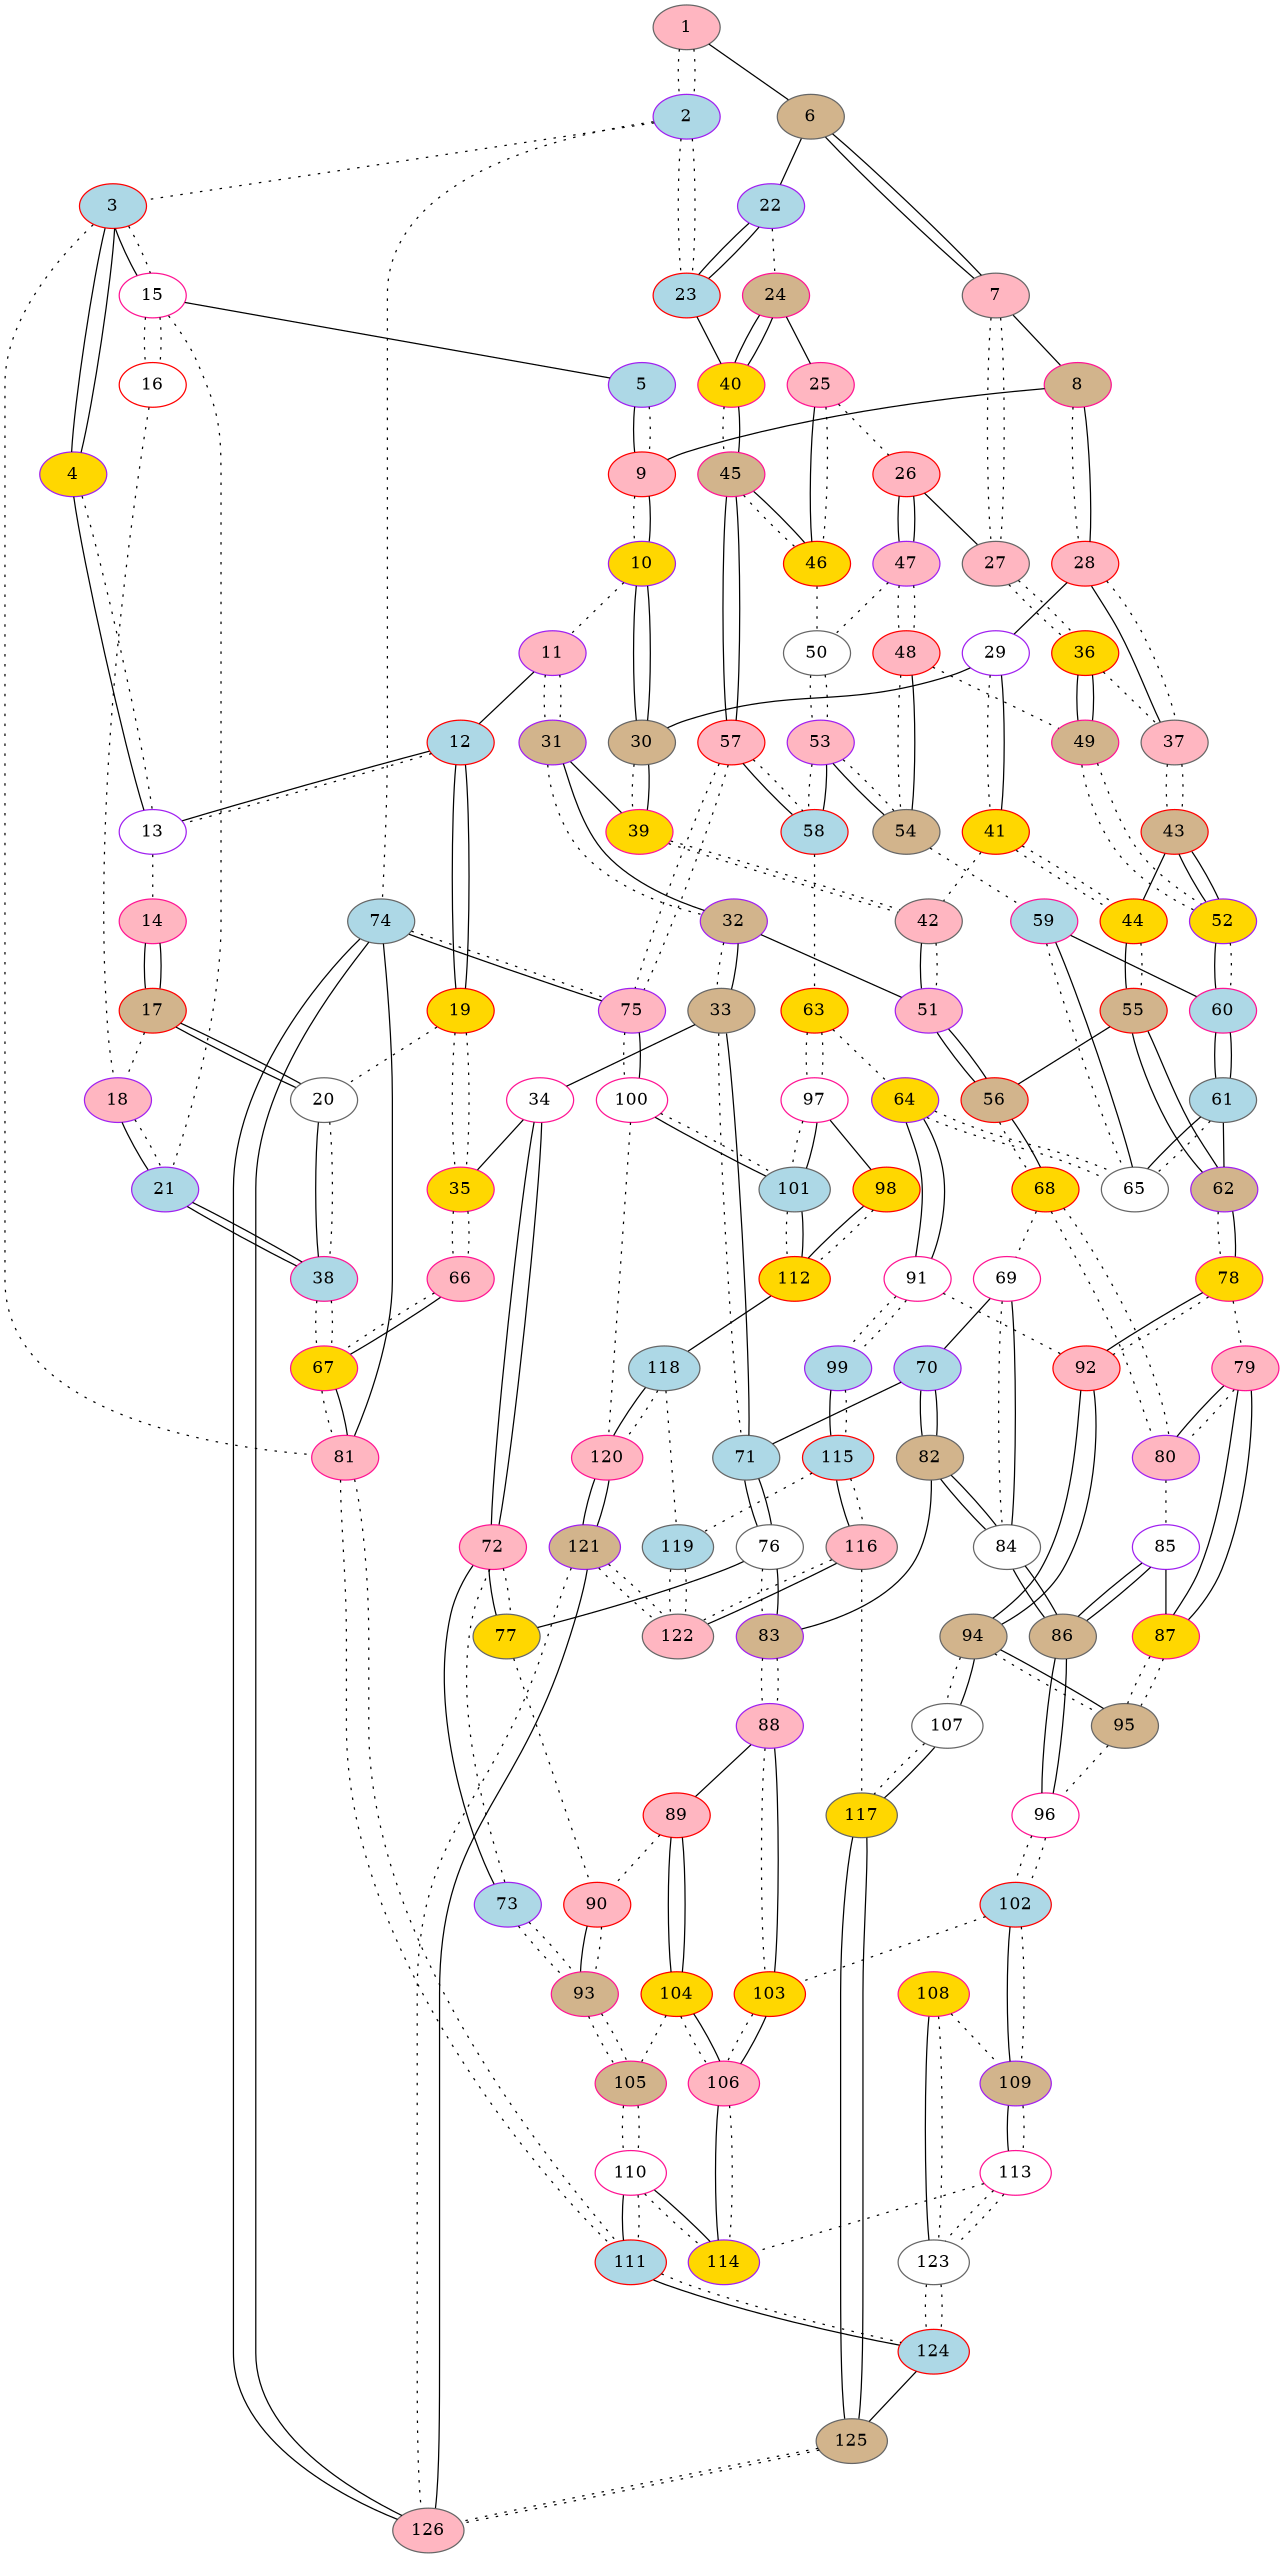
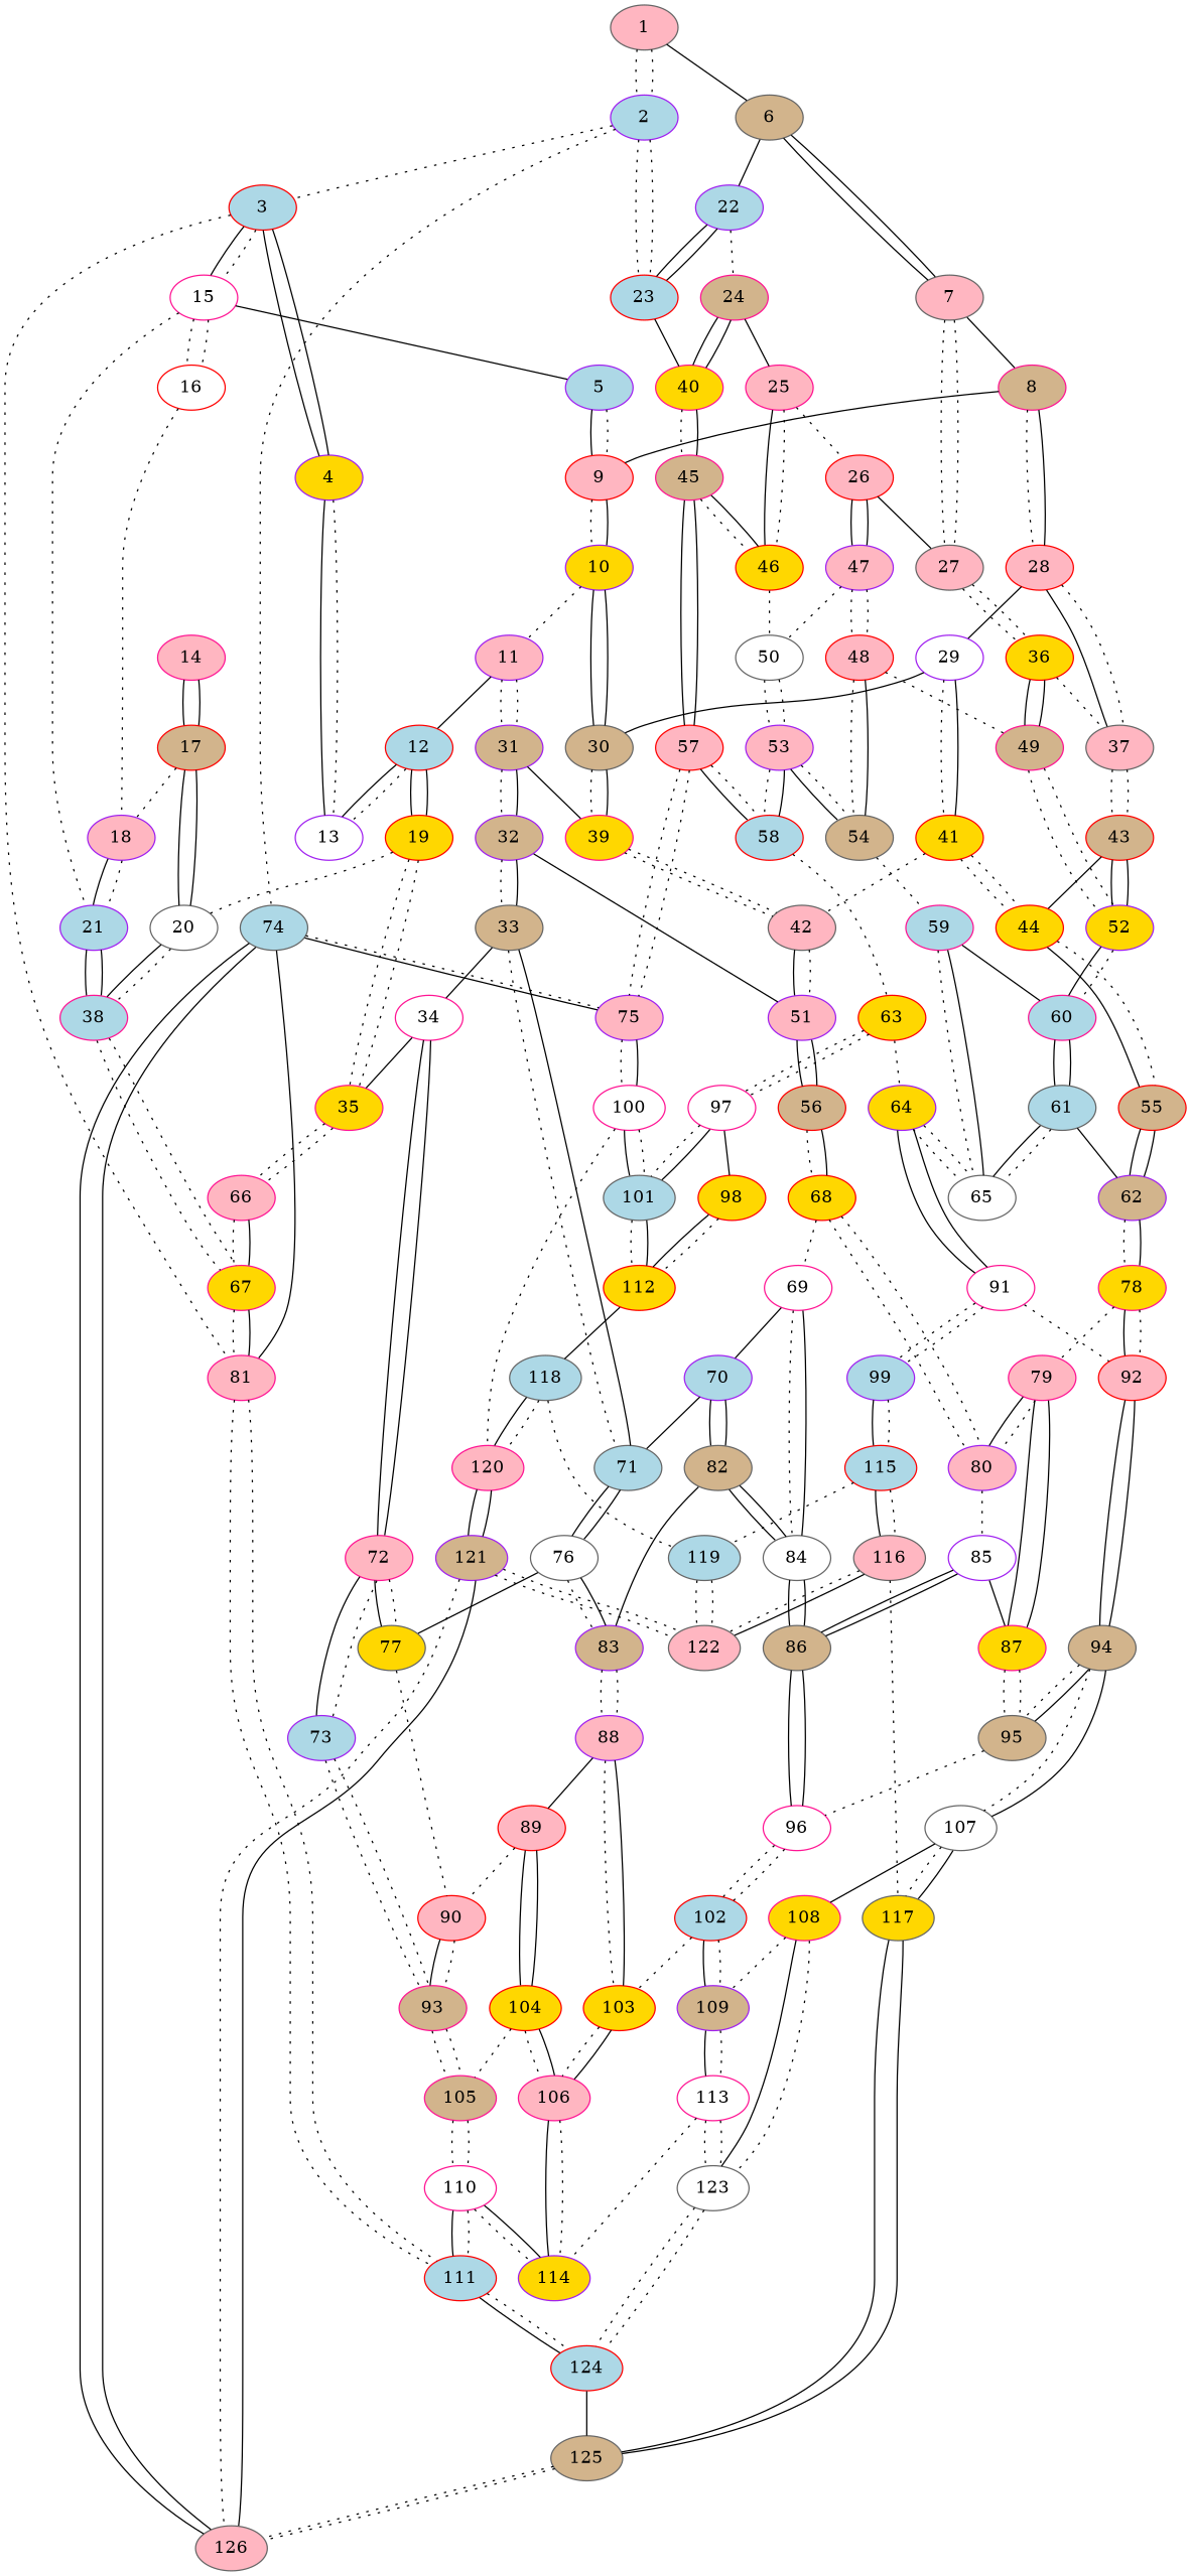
  graph {
    node [color=deeppink fillcolor=lightpink style=filled]
    edge [style=dotted]
    2 [color=purple fillcolor=lightblue]
    1 [color=gray40]
    6 [color=gray40 fillcolor=tan]
    3 [color=red fillcolor=lightblue]
    23 [color=red fillcolor=lightblue]
    74 [color=gray40 fillcolor=lightblue]
    7 [color=gray40]
    22 [color=purple fillcolor=lightblue]
    4 [color=purple fillcolor=gold]
    15 [fillcolor=white]
    81
    40 [fillcolor=gold]
    75 [color=purple]
    126 [color=gray40]
    13 [color=purple fillcolor=white]
    5 [color=purple fillcolor=lightblue]
    16 [color=red fillcolor=white]
    21 [color=purple fillcolor=lightblue]
    111 [color=red fillcolor=lightblue]
    9 [color=red]
    14
    10 [color=purple fillcolor=gold]
    8 [fillcolor=tan]
    27 [color=gray40]
    24 [fillcolor=tan]
    28 [color=red]
    36 [color=red fillcolor=gold]
    29 [color=purple fillcolor=white]
    37 [color=gray40]
    11 [color=purple]
    30 [color=gray40 fillcolor=tan]
    12 [color=red fillcolor=lightblue]
    31 [color=purple fillcolor=tan]
    39 [fillcolor=gold]
    19 [color=red fillcolor=gold]
    32 [color=purple fillcolor=tan]
    20 [color=gray40 fillcolor=white]
    35 [fillcolor=gold]
    17 [color=red fillcolor=tan]
    18 [color=purple]
    38 [fillcolor=lightblue]
    66
    67 [fillcolor=gold]
    25
    45 [fillcolor=tan]
    26 [color=red]
    46 [color=red fillcolor=gold]
    47 [color=purple]
    50 [color=gray40 fillcolor=white]
    48 [color=red]
    49 [fillcolor=tan]
    41 [color=red fillcolor=gold]
    43 [color=red fillcolor=tan]
    42 [color=gray40]
    44 [color=red fillcolor=gold]
    33 [color=gray40 fillcolor=tan]
    51 [color=purple]
    34 [fillcolor=white]
    71 [color=gray40 fillcolor=lightblue]
    56 [color=red fillcolor=tan]
    72
    76 [color=gray40 fillcolor=white]
    73 [color=purple fillcolor=lightblue]
    77 [color=gray40 fillcolor=gold]
    52 [color=purple fillcolor=gold]
    57 [color=red]
    55 [color=red fillcolor=tan]
    60 [fillcolor=lightblue]
    62 [color=purple fillcolor=tan]
    58 [color=red fillcolor=lightblue]
    53 [color=purple]
    54 [color=gray40 fillcolor=tan]
    59 [fillcolor=lightblue]
    68 [color=red fillcolor=gold]
    61 [color=gray40 fillcolor=lightblue]
    63 [color=red fillcolor=gold]
    65 [color=gray40 fillcolor=white]
    78 [fillcolor=gold]
    69 [fillcolor=white]
    80 [color=purple]
    100 [fillcolor=white]
    64 [color=purple fillcolor=gold]
    97 [fillcolor=white]
    79
    92 [color=red]
    91 [fillcolor=white]
    98 [color=red fillcolor=gold]
    101 [color=gray40 fillcolor=lightblue]
    99 [color=purple fillcolor=lightblue]
    93 [fillcolor=tan]
    70 [color=purple fillcolor=lightblue]
    84 [color=gray40 fillcolor=white]
    85 [color=purple fillcolor=white]
    82 [color=gray40 fillcolor=tan]
    86 [color=gray40 fillcolor=tan]
    83 [color=purple fillcolor=tan]
    90 [color=red]
    105 [fillcolor=tan]
    120
    88 [color=purple]
    87 [fillcolor=gold]
    94 [color=gray40 fillcolor=tan]
    95 [color=gray40 fillcolor=tan]
    124 [color=red fillcolor=lightblue]
    89 [color=red]
    103 [color=red fillcolor=gold]
    96 [fillcolor=white]
    102 [color=red fillcolor=lightblue]
    104 [color=red fillcolor=gold]
    106
    115 [color=red fillcolor=lightblue]
    107 [color=gray40 fillcolor=white]
    110 [fillcolor=white]
    108 [fillcolor=gold]
    117 [color=gray40 fillcolor=gold]
    109 [color=purple fillcolor=tan]
    112 [color=red fillcolor=gold]
    118 [color=gray40 fillcolor=lightblue]
    116 [color=gray40]
    119 [color=gray40 fillcolor=lightblue]
    121 [color=purple fillcolor=tan]
    113 [fillcolor=white]
    114 [color=purple fillcolor=gold]
    123 [color=gray40 fillcolor=white]
    125 [color=gray40 fillcolor=tan]
    122 [color=gray40]
    2 -- 3
    2 -- 23
    2 -- 23
    2 -- 74
    1 -- 2
    1 -- 2
    1 -- 6 [style=solid]
    6 -- 7 [style=solid]
    6 -- 7 [style=solid]
    6 -- 22 [style=solid]
    3 -- 4 [style=solid]
    3 -- 4 [style=solid]
    3 -- 15 [style=solid]
    3 -- 15
    3 -- 81
    23 -- 40 [style=solid]
    74 -- 81 [style=solid]
    74 -- 75 [style=solid]
    74 -- 75
    74 -- 126 [style=solid]
    74 -- 126 [style=solid]
    7 -- 8 [style=solid]
    7 -- 27
    7 -- 27
    22 -- 23 [style=solid]
    22 -- 23 [style=solid]
    22 -- 24
    4 -- 13 [style=solid]
    4 -- 13
    15 -- 5 [style=solid]
    15 -- 16
    15 -- 16
    15 -- 21
    81 -- 111
    81 -- 111
    40 -- 45
    40 -- 45 [style=solid]
    75 -- 100
    75 -- 100 [style=solid]
-   13 -- 14
    5 -- 9 [style=solid]
    5 -- 9
    16 -- 18
    21 -- 38 [style=solid]
    21 -- 38 [style=solid]
    111 -- 124 [style=solid]
    111 -- 124
    9 -- 10
    9 -- 10 [style=solid]
    14 -- 17 [style=solid]
    14 -- 17 [style=solid]
    10 -- 11
    10 -- 30 [style=solid]
    10 -- 30 [style=solid]
    8 -- 9 [style=solid]
    8 -- 28
    8 -- 28 [style=solid]
    27 -- 36
    27 -- 36
    24 -- 40 [style=solid]
    24 -- 40 [style=solid]
    24 -- 25 [style=solid]
    28 -- 29 [style=solid]
    28 -- 37 [style=solid]
    28 -- 37
    36 -- 37
    36 -- 49 [style=solid]
    36 -- 49 [style=solid]
    29 -- 30 [style=solid]
    29 -- 41
    29 -- 41 [style=solid]
    37 -- 43
    37 -- 43
    11 -- 12 [style=solid]
    11 -- 31
    11 -- 31
    30 -- 39
    30 -- 39 [style=solid]
    12 -- 13 [style=solid]
    12 -- 13
    12 -- 19 [style=solid]
    12 -- 19 [style=solid]
    31 -- 39 [style=solid]
    31 -- 32
    31 -- 32 [style=solid]
    39 -- 42
    39 -- 42
    19 -- 20
    19 -- 35
    19 -- 35
    32 -- 33
    32 -- 33 [style=solid]
    32 -- 51 [style=solid]
    20 -- 38 [style=solid]
    20 -- 38
    35 -- 66
    35 -- 66
    17 -- 20 [style=solid]
    17 -- 20 [style=solid]
    17 -- 18
    18 -- 21 [style=solid]
    18 -- 21
    38 -- 67
    38 -- 67
    66 -- 67
    66 -- 67 [style=solid]
    67 -- 81
    67 -- 81 [style=solid]
    25 -- 26
    25 -- 46 [style=solid]
    25 -- 46
    45 -- 46
    45 -- 46 [style=solid]
    45 -- 57 [style=solid]
    45 -- 57 [style=solid]
    26 -- 27 [style=solid]
    26 -- 47 [style=solid]
    26 -- 47 [style=solid]
    46 -- 50
    47 -- 50
    47 -- 48
    47 -- 48
    50 -- 53
    50 -- 53
    48 -- 49
    48 -- 54
    48 -- 54 [style=solid]
    49 -- 52
    49 -- 52
    41 -- 42
    41 -- 44
    41 -- 44
    43 -- 44 [style=solid]
    43 -- 52 [style=solid]
    43 -- 52 [style=solid]
    42 -- 51 [style=solid]
    42 -- 51
    44 -- 55 [style=solid]
    44 -- 55
    33 -- 34 [style=solid]
    33 -- 71
    33 -- 71 [style=solid]
    51 -- 56 [style=solid]
    51 -- 56 [style=solid]
    34 -- 35 [style=solid]
    34 -- 72 [style=solid]
    34 -- 72 [style=solid]
    71 -- 76 [style=solid]
    71 -- 76 [style=solid]
    56 -- 68
    56 -- 68 [style=solid]
    72 -- 73 [style=solid]
    72 -- 73
    72 -- 77 [style=solid]
    72 -- 77
    76 -- 77 [style=solid]
    76 -- 83
    76 -- 83 [style=solid]
    73 -- 93
    73 -- 93
    77 -- 90
    52 -- 60 [style=solid]
    52 -- 60
    57 -- 75
    57 -- 75
    57 -- 58 [style=solid]
    57 -- 58
-   55 -- 56 [style=solid]
    55 -- 62 [style=solid]
    55 -- 62 [style=solid]
    60 -- 61 [style=solid]
    60 -- 61 [style=solid]
    62 -- 78
    62 -- 78 [style=solid]
    58 -- 63
    53 -- 58
    53 -- 58 [style=solid]
    53 -- 54 [style=solid]
    53 -- 54
    54 -- 59
    59 -- 60 [style=solid]
    59 -- 65
    59 -- 65 [style=solid]
    68 -- 69
    68 -- 80
    68 -- 80
    61 -- 62 [style=solid]
    61 -- 65 [style=solid]
    61 -- 65
    63 -- 64
    63 -- 97
    63 -- 97
    78 -- 79
    78 -- 92 [style=solid]
    78 -- 92
    69 -- 70 [style=solid]
    69 -- 84
    69 -- 84 [style=solid]
    80 -- 85
    100 -- 101 [style=solid]
    100 -- 101
    100 -- 120
    64 -- 65
    64 -- 65
    64 -- 91 [style=solid]
    64 -- 91 [style=solid]
    97 -- 98 [style=solid]
    97 -- 101
    97 -- 101 [style=solid]
    79 -- 80 [style=solid]
    79 -- 80
    79 -- 87 [style=solid]
    79 -- 87 [style=solid]
    92 -- 94 [style=solid]
    92 -- 94 [style=solid]
    91 -- 92
    91 -- 99
    91 -- 99
    98 -- 112 [style=solid]
    98 -- 112
    101 -- 112
    101 -- 112 [style=solid]
    99 -- 115 [style=solid]
    99 -- 115
    93 -- 105
    93 -- 105
    70 -- 71 [style=solid]
    70 -- 82 [style=solid]
    70 -- 82 [style=solid]
    84 -- 86 [style=solid]
    84 -- 86 [style=solid]
    85 -- 86 [style=solid]
    85 -- 86 [style=solid]
    85 -- 87 [style=solid]
    82 -- 84 [style=solid]
    82 -- 84 [style=solid]
    82 -- 83 [style=solid]
    86 -- 96 [style=solid]
    86 -- 96 [style=solid]
    83 -- 88
    83 -- 88
    90 -- 93 [style=solid]
    90 -- 93
    105 -- 110
    105 -- 110
    120 -- 121 [style=solid]
    120 -- 121 [style=solid]
    88 -- 89 [style=solid]
    88 -- 103
    88 -- 103 [style=solid]
    87 -- 95
    87 -- 95
    94 -- 95
    94 -- 95 [style=solid]
    94 -- 107
    94 -- 107 [style=solid]
    95 -- 96
    124 -- 125 [style=solid]
    89 -- 90
    89 -- 104 [style=solid]
    89 -- 104 [style=solid]
    103 -- 106
    103 -- 106 [style=solid]
    96 -- 102
    96 -- 102
    102 -- 103
    102 -- 109 [style=solid]
    102 -- 109
    104 -- 105
    104 -- 106
    104 -- 106 [style=solid]
    106 -- 114 [style=solid]
    106 -- 114
    115 -- 116 [style=solid]
    115 -- 116
    115 -- 119
+   107 -- 108 [style=solid]
    107 -- 117
    107 -- 117 [style=solid]
    110 -- 111 [style=solid]
    110 -- 111
    110 -- 114
    110 -- 114 [style=solid]
    108 -- 109
    108 -- 123 [style=solid]
    108 -- 123
    117 -- 125 [style=solid]
    117 -- 125 [style=solid]
    109 -- 113 [style=solid]
    109 -- 113
    112 -- 118 [style=solid]
    118 -- 120 [style=solid]
    118 -- 120
    118 -- 119
    116 -- 117
    116 -- 122
    116 -- 122 [style=solid]
    119 -- 122
    119 -- 122
    121 -- 126
    121 -- 126 [style=solid]
    121 -- 122
    121 -- 122
    113 -- 114
    113 -- 123
    113 -- 123
    123 -- 124
    123 -- 124
    125 -- 126
    125 -- 126
  }
